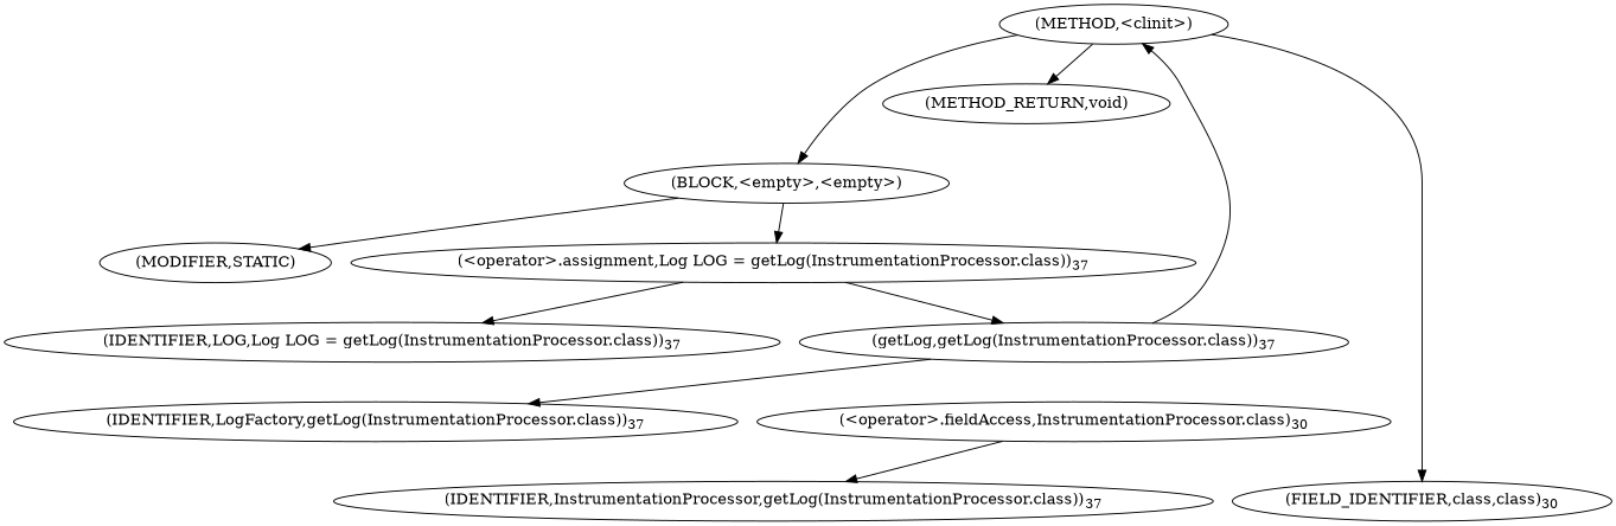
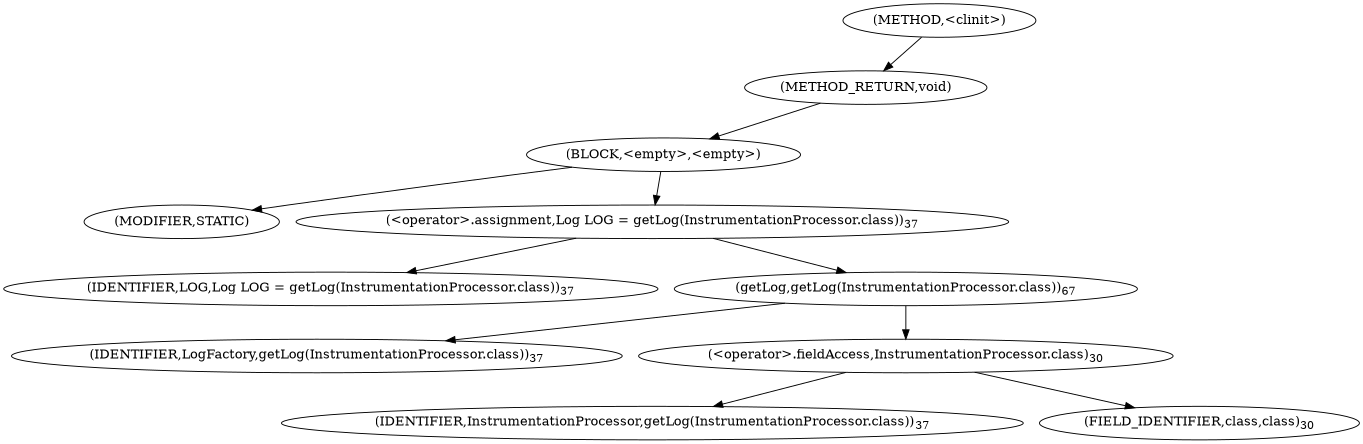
  digraph {
    n1 [label=<(METHOD,&lt;clinit&gt;)>]
    n2 [label=<(BLOCK,&lt;empty&gt;,&lt;empty&gt;)>]
    n3 [label=<(METHOD_RETURN,void)>]
    n4 [label=<(MODIFIER,STATIC)>]
    n5 [label=<(&lt;operator&gt;.assignment,Log LOG = getLog(InstrumentationProcessor.class))<SUB>37</SUB>>]
    n6 [label=<(IDENTIFIER,LOG,Log LOG = getLog(InstrumentationProcessor.class))<SUB>37</SUB>>]
-   n7 [label=<(getLog,getLog(InstrumentationProcessor.class))<SUB>37</SUB>>]
+   n7 [label=<(getLog,getLog(InstrumentationProcessor.class))<SUB>67</SUB>>]
    n8 [label=<(IDENTIFIER,LogFactory,getLog(InstrumentationProcessor.class))<SUB>37</SUB>>]
    n9 [label=<(&lt;operator&gt;.fieldAccess,InstrumentationProcessor.class)<SUB>30</SUB>>]
    n10 [label=<(IDENTIFIER,InstrumentationProcessor,getLog(InstrumentationProcessor.class))<SUB>37</SUB>>]
    n11 [label=<(FIELD_IDENTIFIER,class,class)<SUB>30</SUB>>]
-   n1 -> n2
+   n3 -> n2
    n1 -> n3
    n2 -> n4
    n2 -> n5
    n5 -> n6
    n5 -> n7
    n7 -> n8
-   n7 -> n1
+   n7 -> n9
    n9 -> n10
-   n1 -> n11
+   n9 -> n11
  }
